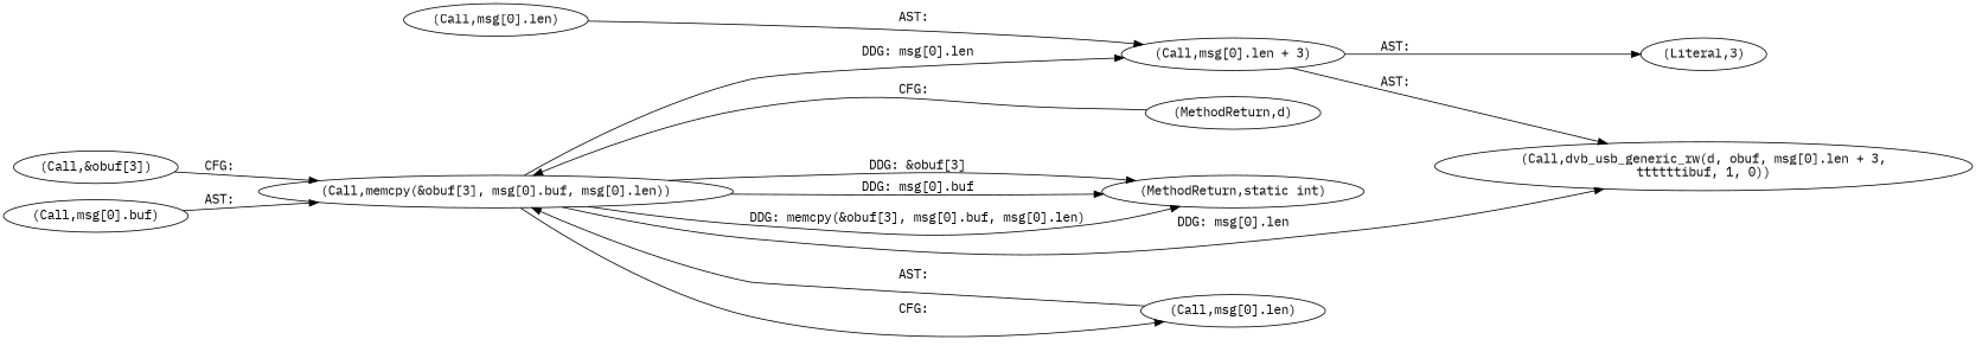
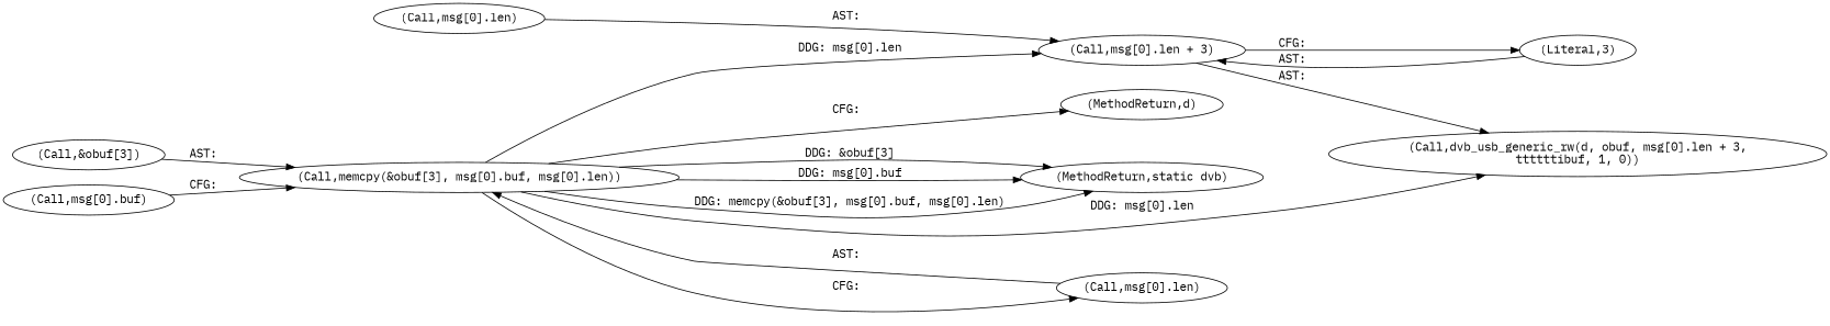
  digraph {
    fontname="IBM Plex Mono"
    rankdir=LR
    node [fontname="IBM Plex Mono"]
    edge [fontname="IBM Plex Mono"]
    n1 [label="(Call,msg[0].len + 3)"]
    n2 [label="(Literal,3)"]
    n3 [label="(Call,dvb_usb_generic_rw(d, obuf, msg[0].len + 3,\n\t\t\t\t\t\tibuf, 1, 0))"]
-   n4 [label="(MethodReturn,static int)"]
+   n4 [label="(MethodReturn,static dvb)"]
    n5 [label="(Call,memcpy(&obuf[3], msg[0].buf, msg[0].len))"]
    n6 [label="(Call,msg[0].len)"]
    n7 [label="(MethodReturn,d)"]
    n8 [label="(Call,msg[0].len)"]
    n9 [label="(Call,&obuf[3])"]
    n10 [label="(Call,msg[0].buf)"]
-   n1 -> n2 [label="AST: "]
+   n1 -> n2 [label="CFG: "]
    n1 -> n3 [label="AST: "]
+   n2 -> n1 [label="AST: "]
    n5 -> n1 [label="DDG: msg[0].len"]
    n5 -> n3 [label="DDG: msg[0].len"]
    n5 -> n4 [label="DDG: memcpy(&obuf[3], msg[0].buf, msg[0].len)"]
    n5 -> n4 [label="DDG: &obuf[3]"]
    n5 -> n4 [label="DDG: msg[0].buf"]
    n5 -> n6 [label="CFG: "]
    n6 -> n5 [label="AST: "]
-   n7 -> n5 [label="CFG: "]
+   n5 -> n7 [label="CFG: "]
    n8 -> n1 [label="AST: "]
-   n9 -> n5 [label="CFG: "]
-   n10 -> n5 [label="AST: "]
+   n9 -> n5 [label="AST: "]
+   n10 -> n5 [label="CFG: "]
  }
